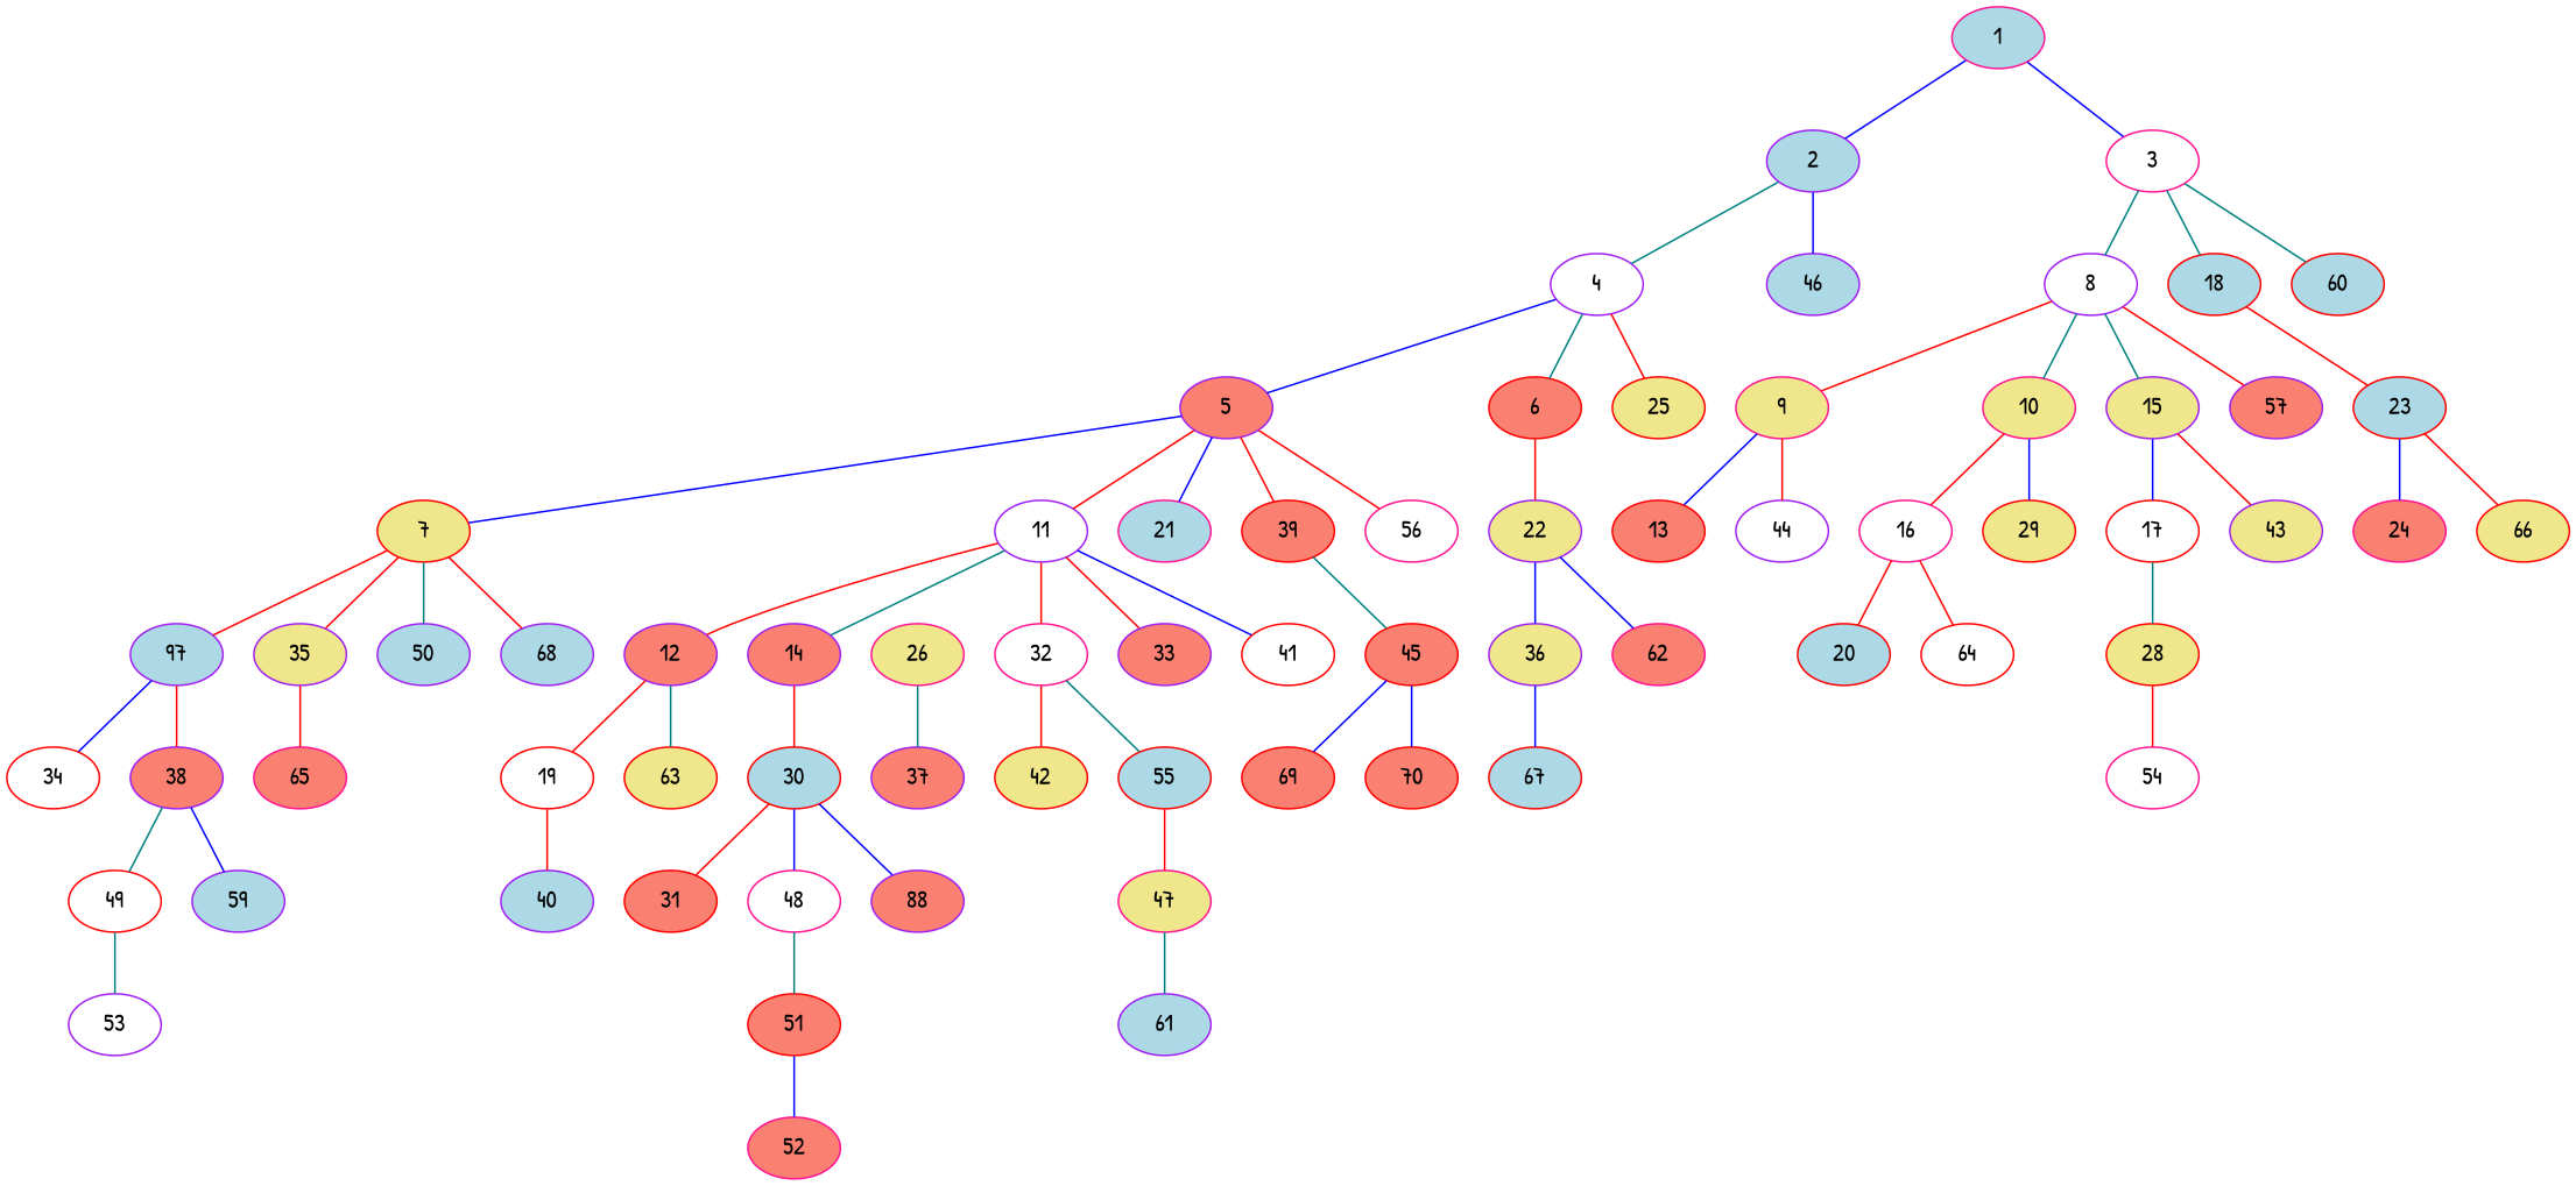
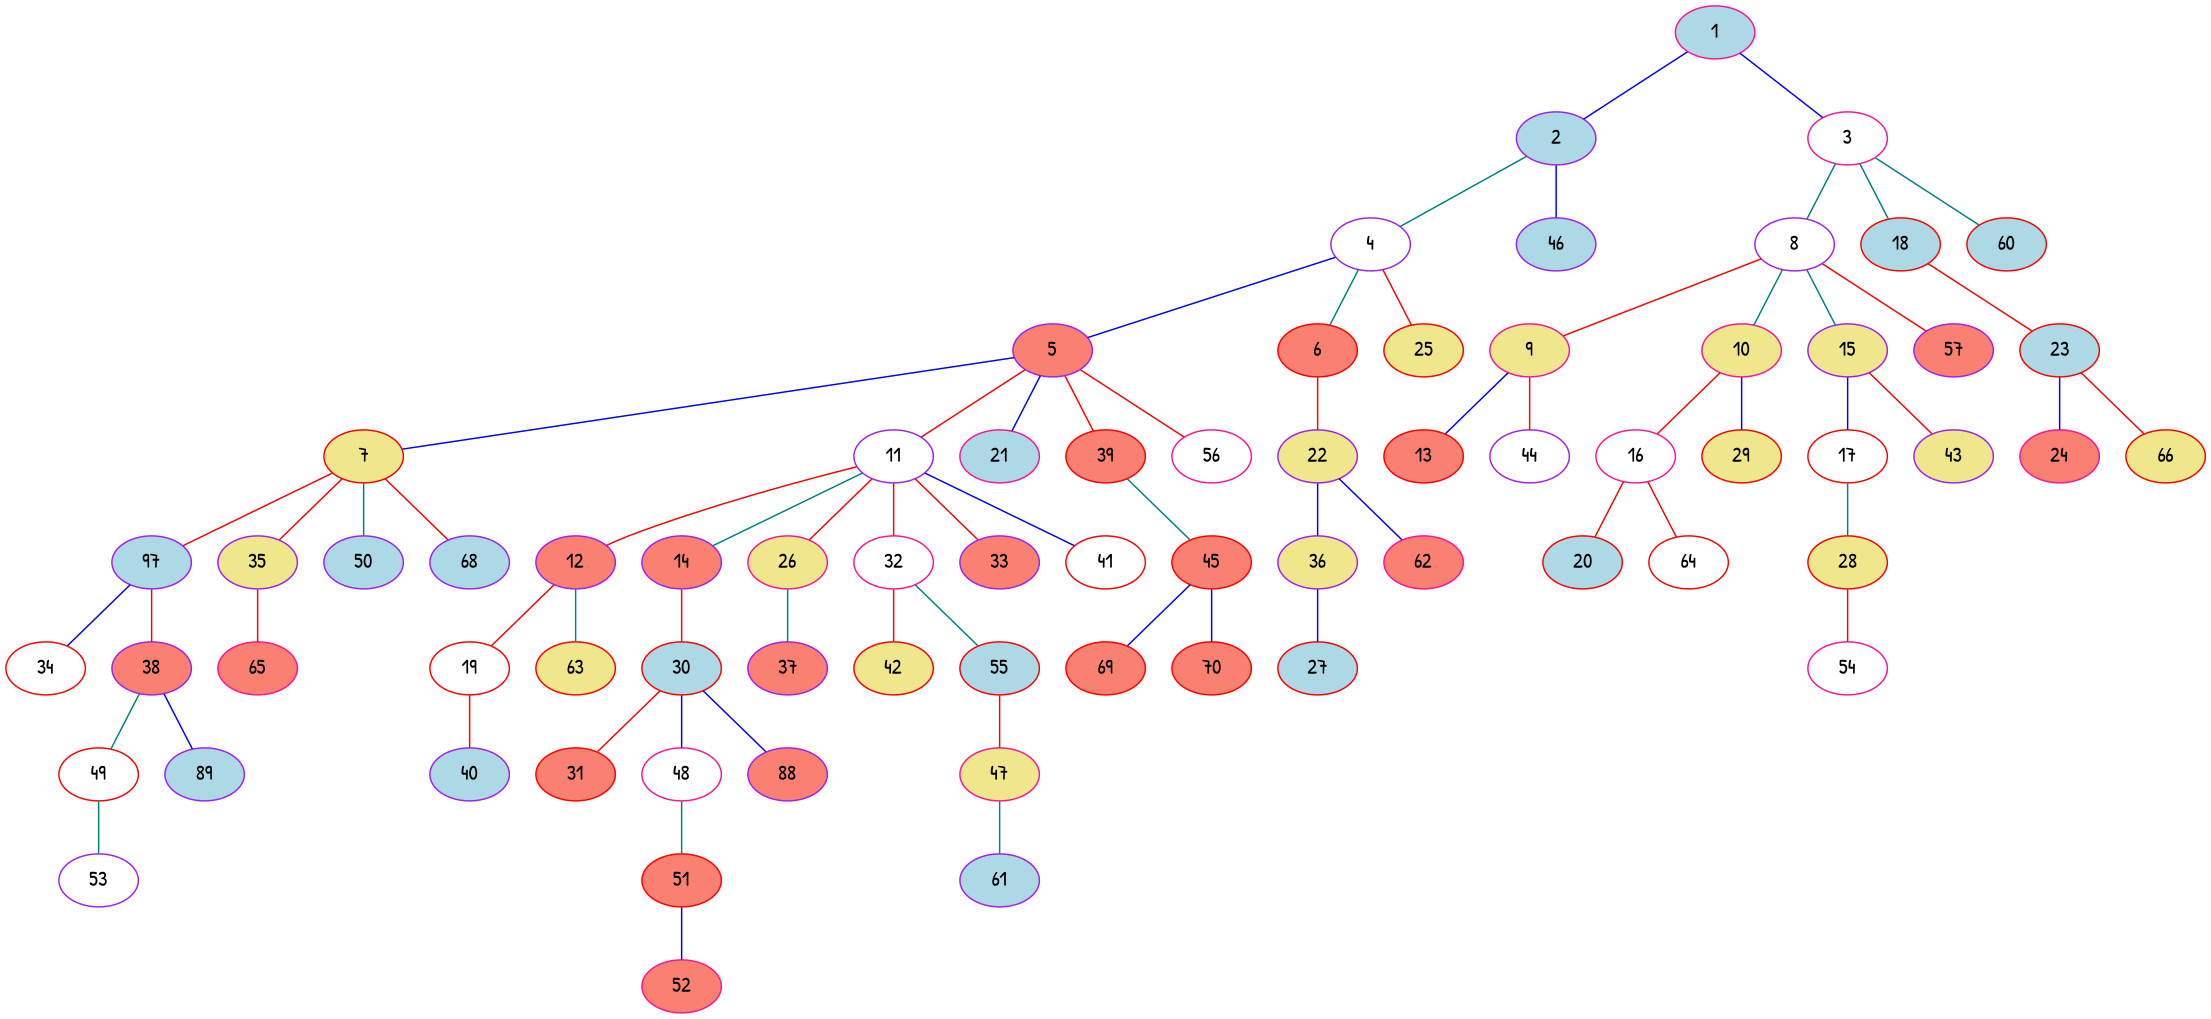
  graph {
    fontname="Patrick Hand"
    node [color=red fillcolor=salmon fontname="Patrick Hand" style=filled]
    edge [color=red fontname="Patrick Hand"]
    1 [color=deeppink fillcolor=lightblue]
    2 [color=purple fillcolor=lightblue]
    3 [color=deeppink fillcolor=white]
    4 [color=purple fillcolor=white]
    46 [color=purple fillcolor=lightblue]
    8 [color=purple fillcolor=white]
    18 [fillcolor=lightblue]
    60 [fillcolor=lightblue]
    5 [color=purple]
    6
    25 [fillcolor=khaki]
    9 [color=deeppink fillcolor=khaki]
    10 [color=deeppink fillcolor=khaki]
    15 [color=purple fillcolor=khaki]
    57 [color=purple]
    23 [fillcolor=lightblue]
    7 [fillcolor=khaki]
    11 [color=purple fillcolor=white]
    21 [color=deeppink fillcolor=lightblue]
    39
    56 [color=deeppink fillcolor=white]
    22 [color=purple fillcolor=khaki]
    n23 [color=purple fillcolor=lightblue label=97]
    35 [color=purple fillcolor=khaki]
    50 [color=purple fillcolor=lightblue]
    68 [color=purple fillcolor=lightblue]
    12 [color=purple]
    14 [color=purple]
    26 [color=deeppink fillcolor=khaki]
    32 [color=deeppink fillcolor=white]
    33 [color=purple]
    41 [fillcolor=white]
    45
    36 [color=purple fillcolor=khaki]
    62 [color=deeppink]
    34 [fillcolor=white]
    38 [color=purple]
    65 [color=deeppink]
    13
    44 [color=purple fillcolor=white]
    16 [color=deeppink fillcolor=white]
    29 [fillcolor=khaki]
    17 [fillcolor=white]
    43 [color=purple fillcolor=khaki]
    20 [fillcolor=lightblue]
    64 [fillcolor=white]
    19 [fillcolor=white]
    63 [fillcolor=khaki]
    30 [fillcolor=lightblue]
    37 [color=purple]
    42 [fillcolor=khaki]
    55 [fillcolor=lightblue]
    40 [color=purple fillcolor=lightblue]
    31
    48 [color=deeppink fillcolor=white]
    n56 [color=purple label=88]
    28 [fillcolor=khaki]
    54 [color=deeppink fillcolor=white]
    24 [color=deeppink]
    66 [fillcolor=khaki]
-   67 [fillcolor=lightblue]
+   67 [fillcolor=lightblue label=27]
    49 [fillcolor=white]
-   59 [color=purple fillcolor=lightblue]
+   59 [color=purple fillcolor=lightblue label=89]
    51
    47 [color=deeppink fillcolor=khaki]
    53 [color=purple fillcolor=white]
    69
    70
    61 [color=purple fillcolor=lightblue]
    52 [color=deeppink]
    1 -- 2 [color=blue]
    1 -- 3 [color=blue]
    2 -- 4 [color=teal]
    2 -- 46 [color=blue]
    3 -- 8 [color=teal]
    3 -- 18 [color=teal]
    3 -- 60 [color=teal]
    4 -- 5 [color=blue]
    4 -- 6 [color=teal]
    4 -- 25
    8 -- 9
    8 -- 10 [color=teal]
    8 -- 15 [color=teal]
    8 -- 57
    18 -- 23
    5 -- 7 [color=blue]
    5 -- 11
    5 -- 21 [color=blue]
    5 -- 39
    5 -- 56
    6 -- 22
    9 -- 13 [color=blue]
    9 -- 44
    10 -- 16
    10 -- 29 [color=blue]
    15 -- 17 [color=blue]
    15 -- 43
    23 -- 24 [color=blue]
    23 -- 66
    7 -- n23
    7 -- 35
    7 -- 50 [color=teal]
    7 -- 68
    11 -- 12
    11 -- 14 [color=teal]
+   11 -- 26
    11 -- 32
    11 -- 33
    11 -- 41 [color=blue]
    39 -- 45 [color=teal]
    22 -- 36 [color=blue]
    22 -- 62 [color=blue]
    n23 -- 34 [color=blue]
    n23 -- 38
    35 -- 65
    12 -- 19
    12 -- 63 [color=teal]
    14 -- 30
    26 -- 37 [color=teal]
    32 -- 42
    32 -- 55 [color=teal]
    45 -- 69 [color=blue]
    45 -- 70 [color=blue]
    36 -- 67 [color=blue]
    38 -- 49 [color=teal]
    38 -- 59 [color=blue]
    16 -- 20
    16 -- 64
    17 -- 28 [color=teal]
    19 -- 40
    30 -- 31
    30 -- 48 [color=blue]
    30 -- n56 [color=blue]
    55 -- 47
    48 -- 51 [color=teal]
    28 -- 54
    49 -- 53 [color=teal]
    51 -- 52 [color=blue]
    47 -- 61 [color=teal]
  }
